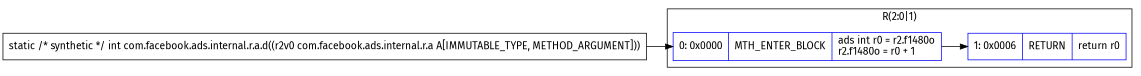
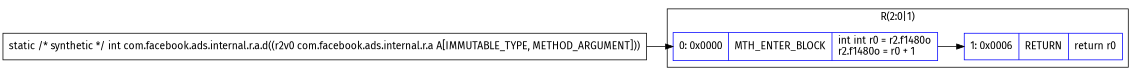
  digraph {
    rankdir=LR
    fontname="Fira Sans"
    node [color=blue shape=record fontname="Fira Sans"]
    edge [fontname="Fira Sans"]
-   n1 [label="{0\:\ 0x0000|MTH_ENTER_BLOCK\l|ads int r0 = r2.f1480o\lr2.f1480o = r0 + 1\l}"]
+   n1 [label="{0\:\ 0x0000|MTH_ENTER_BLOCK\l|int int r0 = r2.f1480o\lr2.f1480o = r0 + 1\l}"]
    n2 [label="{1\:\ 0x0006|RETURN\l|return r0\l}"]
    n3 [label="{static \/* synthetic *\/ int com.facebook.ads.internal.r.a.d((r2v0 com.facebook.ads.internal.r.a A[IMMUTABLE_TYPE, METHOD_ARGUMENT])) }" color=""]
    subgraph cluster_1 {
      label="R(2:0|1)"
      n1
      n2
    }
    n1 -> n2
    n3 -> n1
  }
